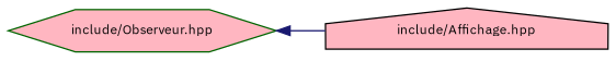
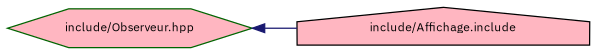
  digraph {
    rankdir=LR
    fontname="IBM Plex Sans"
    node [fillcolor=lightpink fontname="IBM Plex Sans" fontsize=10 style=filled]
    n1 [color=darkgreen fontcolor=black height=0.2 label="include/Observeur.hpp" shape=hexagon width=0.4]
-   n2 [color=black height=0.2 label="include/Affichage.hpp" shape=house width=0.4]
+   n2 [color=black height=0.2 label="include/Affichage.include" shape=house width=0.4]
    n1 -> n2 [color=midnightblue dir=back fontname="IBM Plex Sans" fontsize=10 labelfontname=Helvetica labelfontsize=10 style=solid]
  }
